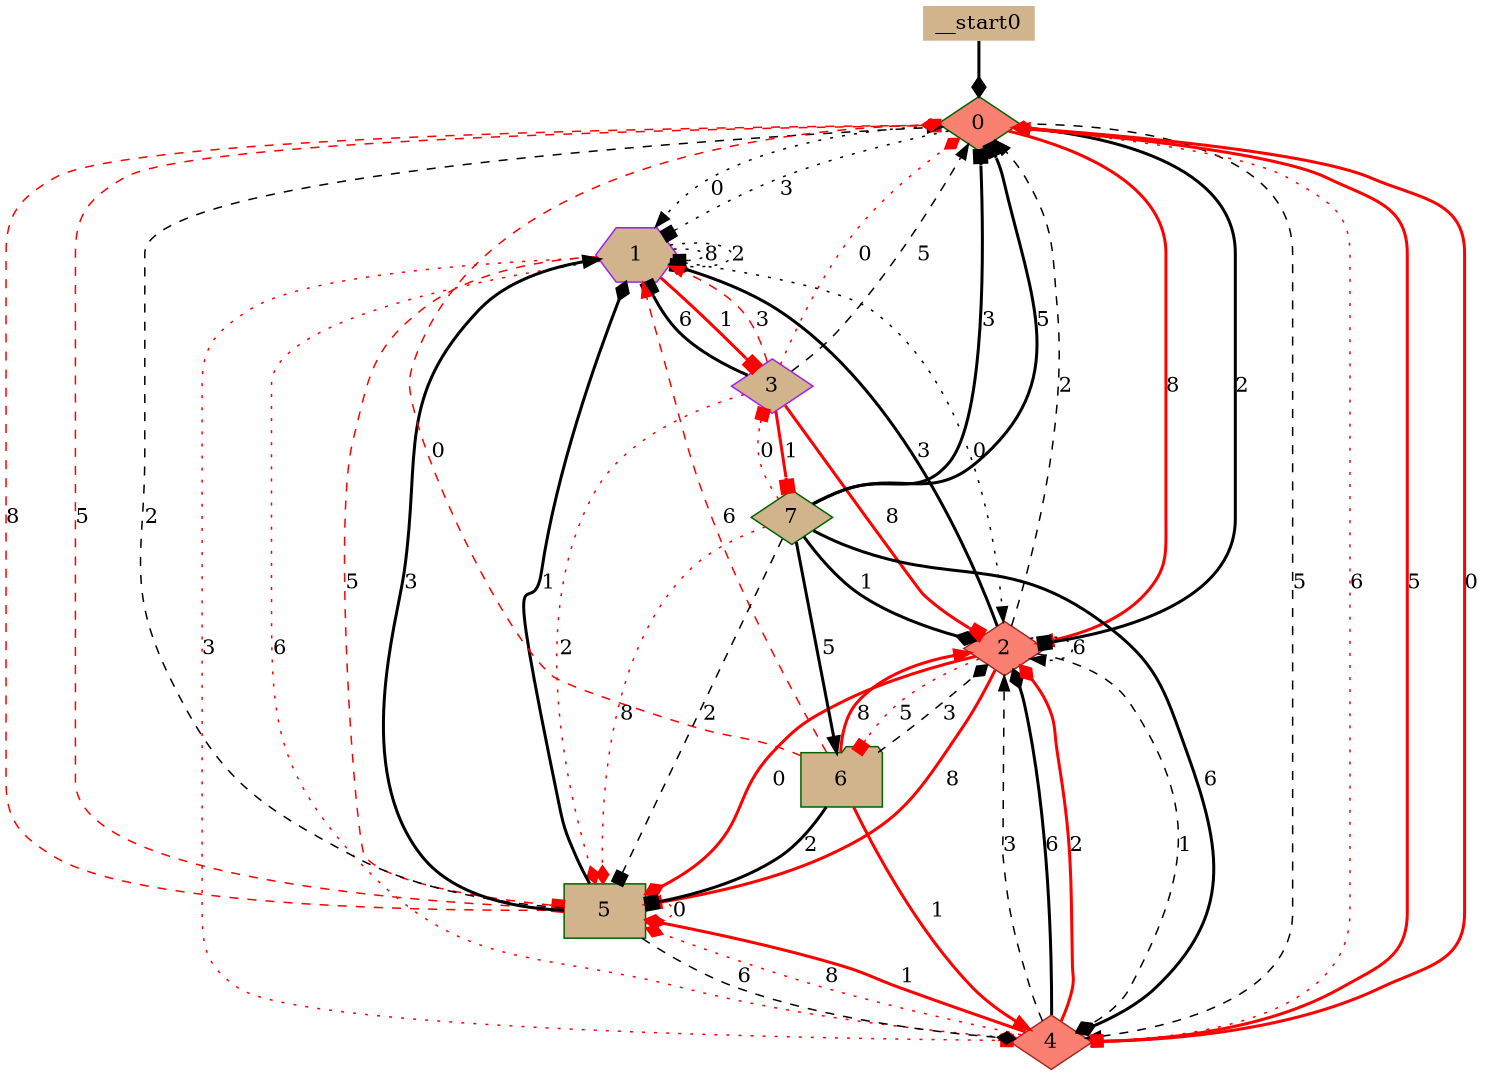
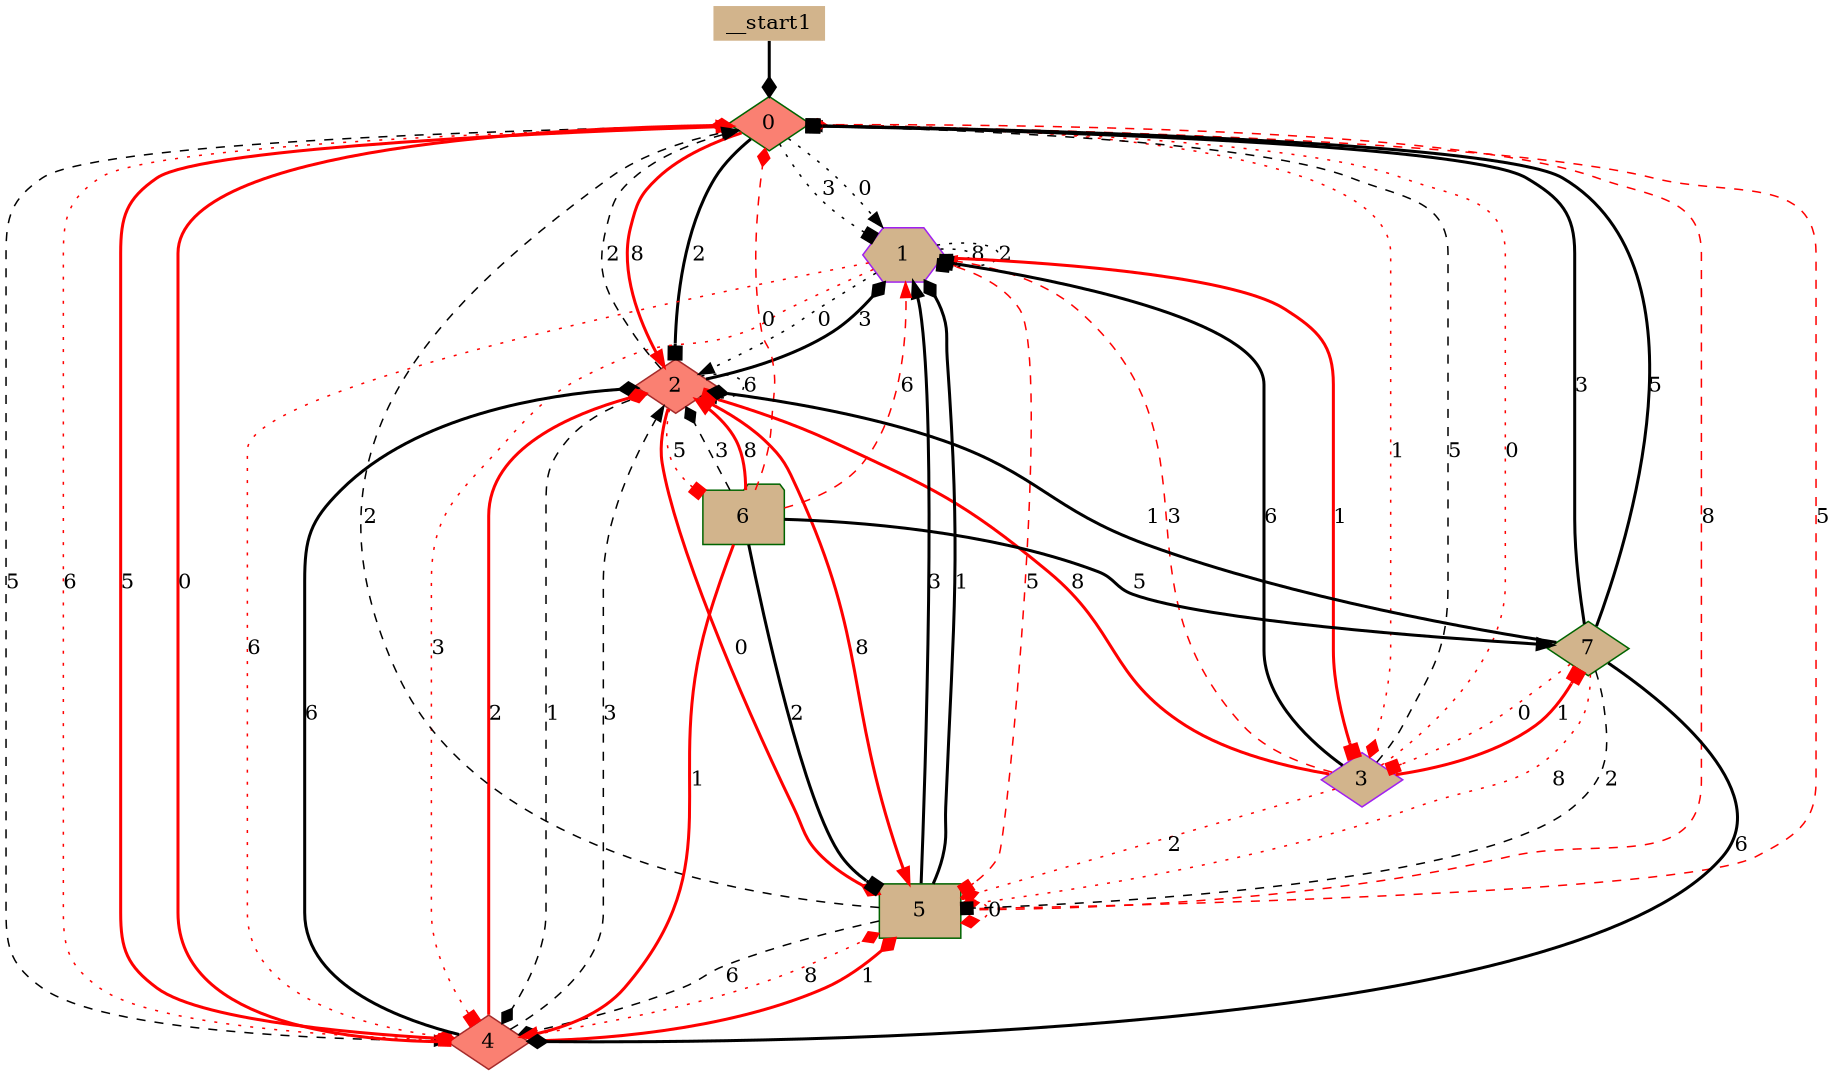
  digraph {
    node [color=darkgreen fillcolor=tan shape=diamond style=filled]
    edge [arrowhead=diamond color=red style=bold]
    n1 [fillcolor=salmon label=0]
    n2 [color=purple label=1 shape=hexagon]
    n3 [color=brown fillcolor=salmon label=2]
    n4 [color=purple label=3]
    n5 [color=brown fillcolor=salmon label=4]
    n6 [label=5 shape=box]
    n7 [label=6 shape=folder]
    n8 [label=7]
-   __start0 [color=purple height=0 shape=none width=0]
+   __start0 [color=purple height=0 shape=none width=0 label=__start1]
    n1 -> n2 [arrowhead=box color=black label=3 style=dotted]
    n1 -> n2 [arrowhead=normal color=black label=0 style=dotted]
    n1 -> n3 [arrowhead=normal label=8]
    n1 -> n3 [arrowhead=box color=black label=2]
+   n1 -> n4 [label=1 style=dotted]
    n1 -> n5 [arrowhead=normal color=black label=5 style=dashed]
    n1 -> n5 [arrowhead=box label=6 style=dotted]
    n2 -> n2 [arrowhead=box color=black label=8 style=dotted]
    n2 -> n2 [arrowhead=box color=black label=2 style=dotted]
    n2 -> n3 [arrowhead=normal color=black label=0 style=dotted]
    n2 -> n4 [arrowhead=box label=1]
    n2 -> n5 [arrowhead=box label=3 style=dotted]
    n2 -> n5 [label=6 style=dotted]
    n2 -> n6 [arrowhead=box label=5 style=dashed]
    n3 -> n1 [arrowhead=normal color=black label=2 style=dashed]
    n3 -> n2 [color=black label=3]
    n3 -> n3 [arrowhead=normal color=black label=6 style=dotted]
    n3 -> n5 [color=black label=1 style=dashed]
    n3 -> n6 [arrowhead=normal label=8]
    n3 -> n6 [label=0]
    n3 -> n7 [arrowhead=box label=5 style=dotted]
    n4 -> n1 [arrowhead=normal color=black label=5 style=dashed]
    n4 -> n1 [label=0 style=dotted]
    n4 -> n2 [arrowhead=normal label=3 style=dashed]
    n4 -> n2 [arrowhead=box color=black label=6]
    n4 -> n3 [arrowhead=box label=8]
    n4 -> n6 [label=2 style=dotted]
    n4 -> n8 [arrowhead=box label=1]
    n5 -> n1 [arrowhead=normal label=5]
    n5 -> n1 [label=0]
    n5 -> n3 [arrowhead=normal color=black label=3 style=dashed]
    n5 -> n3 [color=black label=6]
    n5 -> n3 [label=2]
    n5 -> n6 [label=8 style=dotted]
    n5 -> n6 [label=1]
    n6 -> n1 [label=8 style=dashed]
    n6 -> n1 [arrowhead=box label=5 style=dashed]
    n6 -> n1 [arrowhead=normal color=black label=2 style=dashed]
    n6 -> n2 [arrowhead=normal color=black label=3]
    n6 -> n2 [color=black label=1]
    n6 -> n5 [color=black label=6 style=dashed]
    n6 -> n6 [label=0 style=dotted]
    n7 -> n1 [label=0 style=dashed]
    n7 -> n2 [arrowhead=normal label=6 style=dashed]
    n7 -> n3 [color=black label=3 style=dashed]
    n7 -> n3 [arrowhead=normal label=8]
    n7 -> n5 [arrowhead=normal label=1]
    n7 -> n6 [arrowhead=box color=black label=2]
-   n8 -> n7 [arrowhead=normal color=black label=5]
+   n7 -> n8 [arrowhead=normal color=black label=5]
    n8 -> n1 [arrowhead=box color=black label=3]
    n8 -> n1 [arrowhead=box color=black label=5]
    n8 -> n3 [color=black label=1]
    n8 -> n4 [arrowhead=box label=0 style=dotted]
    n8 -> n5 [color=black label=6]
    n8 -> n6 [label=8 style=dotted]
    n8 -> n6 [arrowhead=box color=black label=2 style=dashed]
    __start0 -> n1 [color=black]
  }
